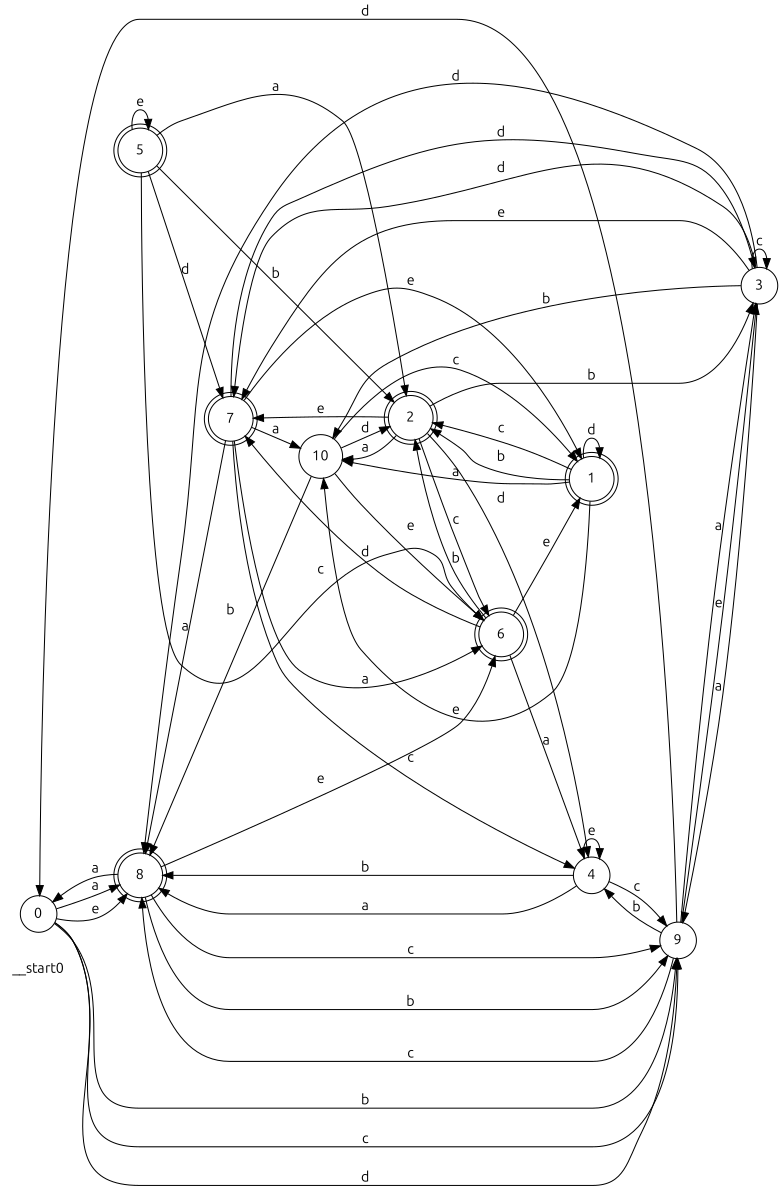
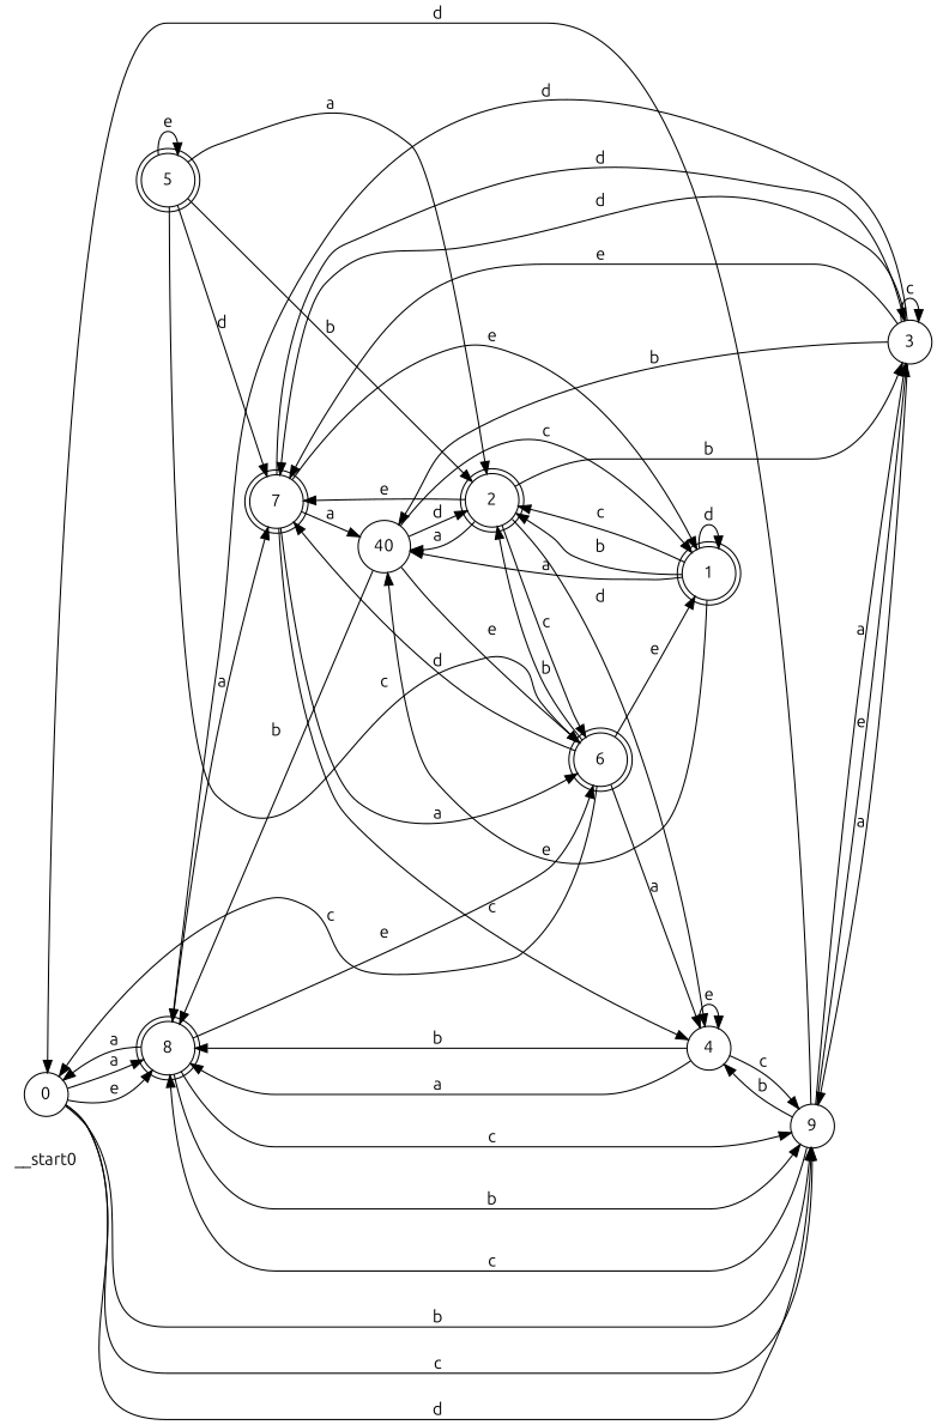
  digraph {
    fontname=Ubuntu
    rankdir=LR
    node [fontname=Ubuntu shape=doublecircle color=black fillcolor=white style="rounded,filled"]
    edge [fontname=Ubuntu]
    __start0 [shape=none color="" fillcolor="" style=""]
    n2 [label=0 shape=circle style=filled]
    n3 [label=8]
    n4 [label=9 shape=circle style=filled]
    n5 [label=6]
    n6 [label=3 shape=circle style=filled]
    n7 [label=4 shape=circle style=filled]
    n8 [label=1]
    n9 [label=2]
-   n10 [label=10 shape=circle style=filled]
+   n10 [label=40 shape=circle style=filled]
    n11 [label=7]
    n12 [label=5]
    n2 -> n3 [label=a]
    n2 -> n3 [label=e]
    n2 -> n4 [label=b]
    n2 -> n4 [label=c]
    n2 -> n4 [label=d]
    n3 -> n2 [label=a]
    n3 -> n4 [label=b]
    n3 -> n4 [label=c]
    n3 -> n5 [label=e]
    n4 -> n2 [label=d]
    n4 -> n3 [label=c]
    n4 -> n6 [label=a]
    n4 -> n6 [label=e]
    n4 -> n7 [label=b]
+   n5 -> n2 [label=c]
    n5 -> n7 [label=a]
    n5 -> n8 [label=e]
    n5 -> n9 [label=b]
    n5 -> n11 [label=d]
    n6 -> n3 [label=d]
    n6 -> n4 [label=a]
    n6 -> n6 [label=c]
    n6 -> n10 [label=b]
    n6 -> n11 [label=d]
    n6 -> n11 [label=e]
    n7 -> n3 [label=a]
    n7 -> n3 [label=b]
    n7 -> n4 [label=c]
    n7 -> n7 [label=e]
    n8 -> n8 [label=d]
    n8 -> n9 [label=b]
    n8 -> n9 [label=c]
    n8 -> n10 [label=a]
    n8 -> n10 [label=e]
    n9 -> n5 [label=c]
    n9 -> n6 [label=b]
    n9 -> n7 [label=d]
    n9 -> n10 [label=a]
    n9 -> n11 [label=e]
    n10 -> n3 [label=b]
    n10 -> n5 [label=e]
    n10 -> n8 [label=c]
    n10 -> n9 [label=d]
-   n11 -> n3 [label=a]
+   n3 -> n11 [label=a]
    n11 -> n5 [label=a]
    n11 -> n6 [label=d]
    n11 -> n7 [label=c]
    n11 -> n8 [label=e]
    n11 -> n10 [label=a]
    n12 -> n5 [label=c]
    n12 -> n9 [label=a]
    n12 -> n9 [label=b]
    n12 -> n11 [label=d]
    n12 -> n12 [label=e]
  }
